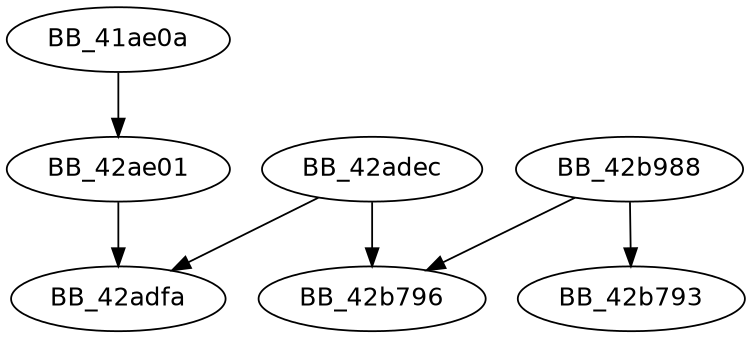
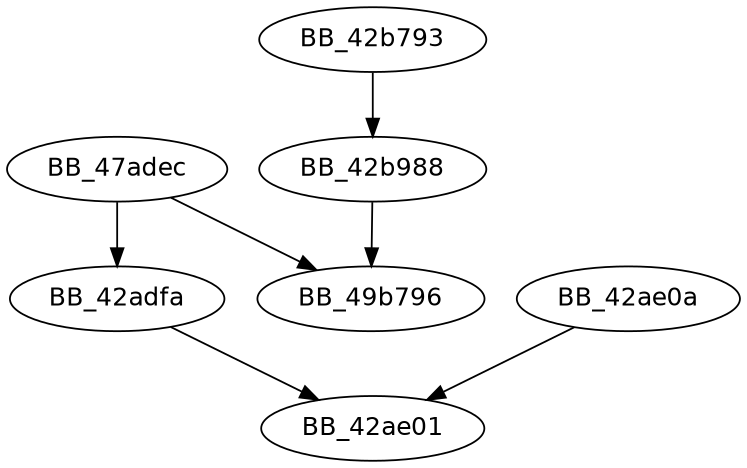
  digraph {
    fontname="DejaVu Sans"
    node [fontname="DejaVu Sans"]
    edge [fontname="DejaVu Sans"]
-   BB_42adec
+   BB_42adec [label=BB_47adec]
    BB_42adfa
-   BB_42b796
+   BB_42b796 [label=BB_49b796]
    BB_42ae01
-   BB_42ae0a [label=BB_41ae0a]
+   BB_42ae0a
    n6 [label=BB_42b988]
    BB_42b793
    BB_42adec -> BB_42adfa
    BB_42adec -> BB_42b796
-   BB_42ae01 -> BB_42adfa
+   BB_42adfa -> BB_42ae01
    BB_42ae0a -> BB_42ae01
    n6 -> BB_42b796
-   n6 -> BB_42b793
+   BB_42b793 -> n6
  }
